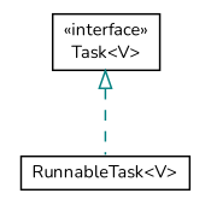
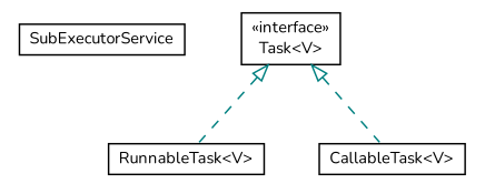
  digraph {
    nodesep=0.25
    ranksep=0.5
    fontname=Nunito
    node [fontcolor=black fontname=Nunito fontsize=10.0 shape=plaintext]
    edge [arrowtail=empty dir=back fontname=Nunito fontsize=10 headport=p labelfontname=Helvetica labelfontsize=10 style=dashed tailport=p color=teal]
+   n1 [label=<<table title="com.orientechnologies.common.concur.executors.SubExecutorService" border="0" cellborder="1" cellspacing="0" cellpadding="2" port="p" href="./SubExecutorService.html"> 		<tr><td><table border="0" cellspacing="0" cellpadding="1"> <tr><td align="center" balign="center"> SubExecutorService </td></tr> 		</table></td></tr> 		</table>>]
    n2 [label=<<table title="com.orientechnologies.common.concur.executors.SubExecutorService.Task" border="0" cellborder="1" cellspacing="0" cellpadding="2" port="p" href="./SubExecutorService.Task.html"> 		<tr><td><table border="0" cellspacing="0" cellpadding="1"> <tr><td align="center" balign="center"> &#171;interface&#187; </td></tr> <tr><td align="center" balign="center"> Task&lt;V&gt; </td></tr> 		</table></td></tr> 		</table>>]
    n3 [label=<<table title="com.orientechnologies.common.concur.executors.SubExecutorService.RunnableTask" border="0" cellborder="1" cellspacing="0" cellpadding="2" port="p" href="./SubExecutorService.RunnableTask.html"> 		<tr><td><table border="0" cellspacing="0" cellpadding="1"> <tr><td align="center" balign="center"> RunnableTask&lt;V&gt; </td></tr> 		</table></td></tr> 		</table>>]
+   n4 [label=<<table title="com.orientechnologies.common.concur.executors.SubExecutorService.CallableTask" border="0" cellborder="1" cellspacing="0" cellpadding="2" port="p" href="./SubExecutorService.CallableTask.html"> 		<tr><td><table border="0" cellspacing="0" cellpadding="1"> <tr><td align="center" balign="center"> CallableTask&lt;V&gt; </td></tr> 		</table></td></tr> 		</table>>]
    n2 -> n3
+   n2 -> n4
  }
